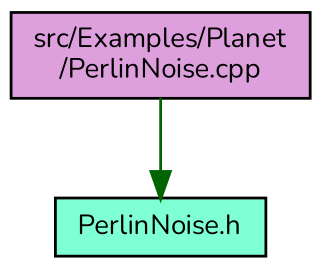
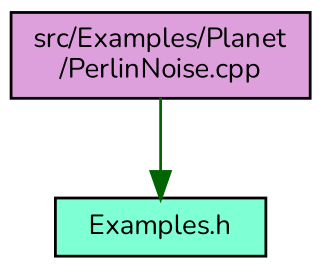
  digraph {
    fontname=Nunito
    node [color=black fontname=Nunito fontsize=10 shape=record style=filled]
    n1 [fillcolor=plum fontcolor=black height=0.2 label="src/Examples/Planet\l/PerlinNoise.cpp" width=0.4]
-   n2 [fillcolor=aquamarine height=0.2 label="PerlinNoise.h" width=0.4]
+   n2 [fillcolor=aquamarine height=0.2 label="Examples.h" width=0.4]
    n1 -> n2 [color=darkgreen fontname=Nunito fontsize=10 labelfontname=Helvetica labelfontsize=10 style=solid]
  }
